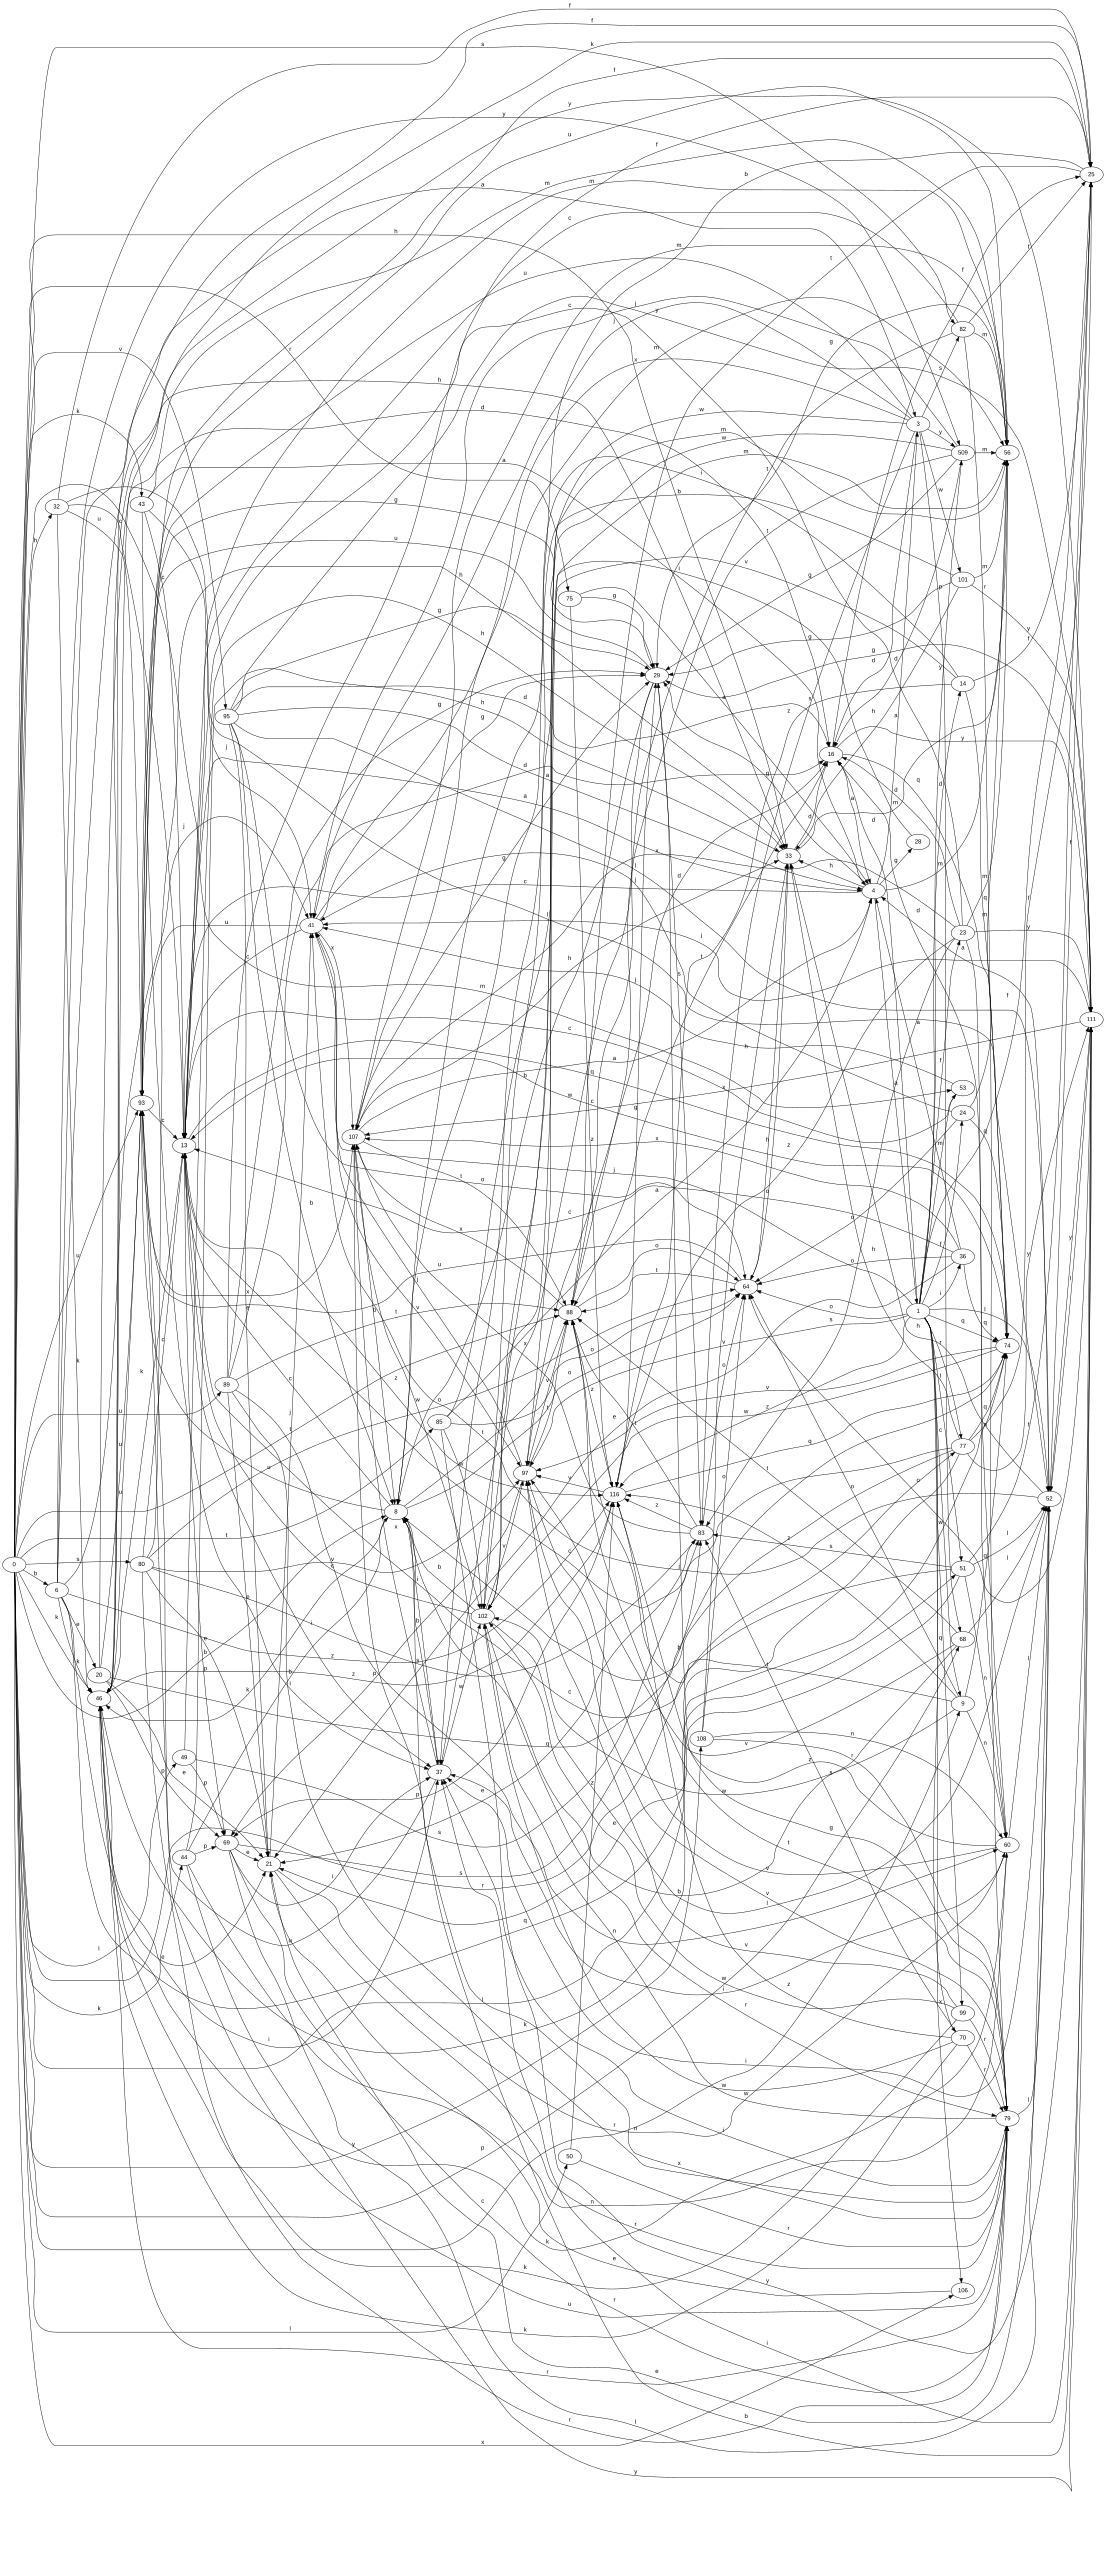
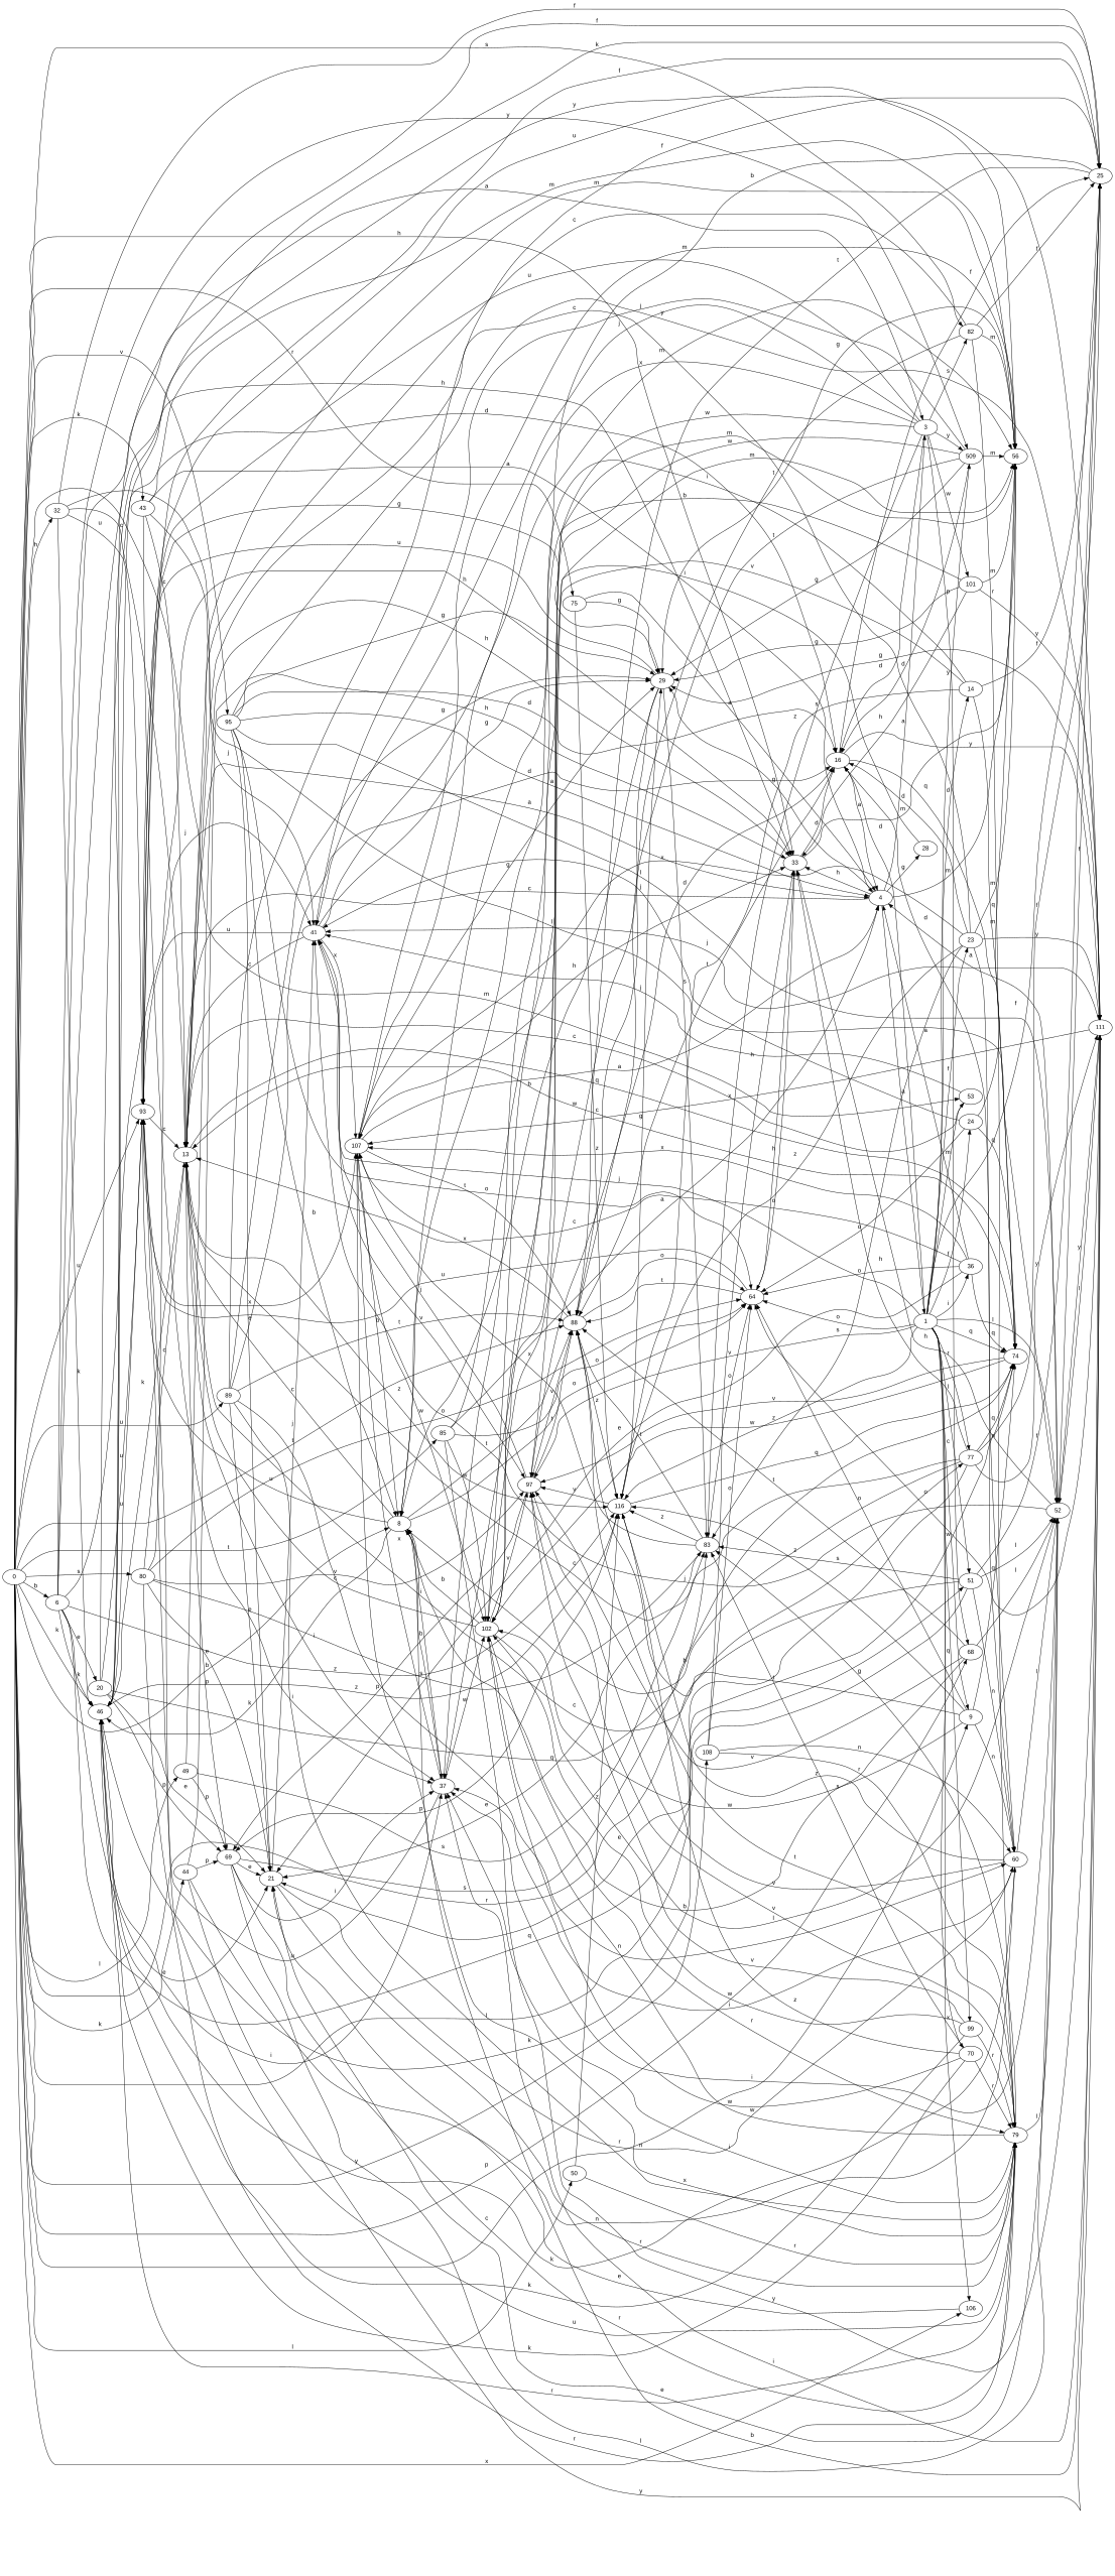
  strict digraph {
    fontname="Liberation Sans"
    rankdir=LR
    node [fontname="Liberation Sans"]
    edge [fontname="Liberation Sans"]
    0
    6
    8
    9
    32
    33
    43
    44
    46
    49
    50
    51
    53
    68
    75
    77
    80
    82
    85
    88
    89
    93
    95
    106
    108
    41
    74
    n28 [label=509]
    116
    3
    20
    21
    111
    64
    13
    37
    102
    60
    25
    52
    16
    56
    4
    69
    79
    83
    97
    29
    107
    1
    14
    23
    24
    36
    70
    99
    101
    28
    0 -> 6 [label=b]
    0 -> 8 [label=b]
    0 -> 9 [label=c]
    0 -> 32 [label=h]
    0 -> 33 [label=h]
    0 -> 43 [label=k]
    0 -> 44 [label=k]
    0 -> 46 [label=k]
    0 -> 49 [label=l]
    0 -> 50 [label=l]
    0 -> 51 [label=l]
    0 -> 53 [label=m]
    0 -> 68 [label=p]
    0 -> 75 [label=r]
    0 -> 77 [label=r]
    0 -> 80 [label=s]
    0 -> 82 [label=s]
    0 -> 85 [label=t]
    0 -> 88 [label=t]
    0 -> 89 [label=u]
    0 -> 93 [label=u]
    0 -> 95 [label=v]
    0 -> 106 [label=x]
    0 -> 108 [label=y]
    6 -> 46 [label=k]
    6 -> 41 [label=j]
    6 -> 74 [label=q]
    6 -> n28 [label=y]
    6 -> 116 [label=z]
    6 -> 3 [label=a]
    6 -> 20 [label=e]
    6 -> 21 [label=e]
    6 -> 111 [label=y]
    8 -> 46 [label=k]
    8 -> 88 [label=t]
    8 -> 93 [label=u]
    8 -> 64 [label=o]
    8 -> 13 [label=c]
    8 -> 37 [label=i]
    9 -> 88 [label=t]
    9 -> 74 [label=q]
    9 -> 116 [label=z]
    9 -> 64 [label=o]
    9 -> 102 [label=w]
    9 -> 60 [label=n]
    32 -> 46 [label=k]
    32 -> 93 [label=u]
    32 -> 13 [label=c]
    32 -> 25 [label=f]
    32 -> 52 [label=l]
    33 -> 64 [label=o]
    33 -> 16 [label=d]
    33 -> 56 [label=m]
    43 -> 41 [label=j]
    43 -> 13 [label=c]
    43 -> 37 [label=i]
    43 -> 16 [label=d]
    43 -> 4 [label=a]
-   44 -> 8 [label=b]
    44 -> 33 [label=h]
    44 -> 111 [label=y]
    44 -> 60 [label=n]
    44 -> 69 [label=p]
    46 -> 93 [label=u]
    46 -> 116 [label=z]
    46 -> 37 [label=i]
    46 -> 25 [label=f]
    46 -> 56 [label=m]
    46 -> 79 [label=r]
    49 -> 33 [label=h]
    49 -> 69 [label=p]
    49 -> 83 [label=s]
    50 -> 116 [label=z]
    50 -> 79 [label=r]
    51 -> 46 [label=k]
    51 -> 13 [label=c]
    51 -> 60 [label=n]
    51 -> 25 [label=f]
    51 -> 52 [label=l]
    51 -> 83 [label=s]
    53 -> 41 [label=j]
    53 -> 13 [label=c]
    68 -> 8 [label=b]
    68 -> 88 [label=t]
    68 -> 52 [label=l]
    68 -> 97 [label=v]
    75 -> 116 [label=z]
    75 -> 4 [label=a]
    75 -> 29 [label=g]
    77 -> 8 [label=b]
    77 -> 33 [label=h]
    77 -> 74 [label=q]
    77 -> 21 [label=e]
    77 -> 111 [label=y]
    77 -> 13 [label=c]
    77 -> 25 [label=f]
    80 -> 33 [label=h]
    80 -> 21 [label=e]
    80 -> 64 [label=o]
    80 -> 13 [label=c]
    80 -> 79 [label=r]
    80 -> 83 [label=s]
    80 -> 97 [label=v]
    82 -> 88 [label=t]
    82 -> 13 [label=c]
    82 -> 25 [label=f]
    82 -> 56 [label=m]
    82 -> 79 [label=r]
    85 -> 111 [label=y]
    85 -> 64 [label=o]
    85 -> 102 [label=w]
    85 -> 56 [label=m]
    85 -> 4 [label=a]
    88 -> 116 [label=z]
    88 -> 64 [label=o]
    88 -> 97 [label=v]
    88 -> 107 [label=x]
    89 -> 88 [label=t]
    89 -> 21 [label=e]
    89 -> 60 [label=n]
    89 -> 25 [label=f]
    89 -> 16 [label=d]
    89 -> 79 [label=r]
    89 -> 29 [label=g]
    93 -> 13 [label=c]
    93 -> 25 [label=f]
    93 -> 29 [label=g]
    93 -> 107 [label=x]
    95 -> 8 [label=b]
    95 -> 21 [label=e]
    95 -> 111 [label=y]
    95 -> 64 [label=o]
    95 -> 52 [label=l]
    95 -> 16 [label=d]
    95 -> 4 [label=a]
    95 -> 29 [label=g]
    106 -> 21 [label=e]
    108 -> 33 [label=h]
    108 -> 64 [label=o]
    108 -> 60 [label=n]
    108 -> 79 [label=r]
    41 -> 93 [label=u]
    41 -> 13 [label=c]
    41 -> 56 [label=m]
    41 -> 97 [label=v]
    41 -> 29 [label=g]
    41 -> 107 [label=x]
    74 -> 13 [label=c]
    74 -> 102 [label=w]
    74 -> 97 [label=v]
    n28 -> 88 [label=t]
    n28 -> 41 [label=j]
    n28 -> 102 [label=w]
    n28 -> 16 [label=d]
    n28 -> 56 [label=m]
    n28 -> 29 [label=g]
    116 -> 74 [label=q]
    116 -> 69 [label=p]
    116 -> 97 [label=v]
    116 -> 29 [label=g]
    3 -> 68 [label=p]
    3 -> 82 [label=s]
    3 -> 93 [label=u]
    3 -> 41 [label=j]
    3 -> n28 [label=y]
    3 -> 102 [label=w]
    3 -> 16 [label=d]
    3 -> 83 [label=s]
    3 -> 107 [label=x]
    3 -> 101 [label=w]
    20 -> 33 [label=h]
    20 -> 93 [label=u]
    20 -> 74 [label=q]
    20 -> 21 [label=e]
    20 -> 69 [label=p]
    21 -> 41 [label=j]
    21 -> 60 [label=n]
    21 -> 79 [label=r]
    111 -> 8 [label=b]
    111 -> 41 [label=j]
    111 -> 64 [label=o]
    111 -> 37 [label=i]
    111 -> 52 [label=l]
    111 -> 29 [label=g]
    111 -> 107 [label=x]
    64 -> 33 [label=h]
    64 -> 88 [label=t]
    64 -> 93 [label=u]
    13 -> 46 [label=k]
    13 -> 74 [label=q]
    13 -> 116 [label=z]
    13 -> 37 [label=i]
    13 -> 56 [label=m]
    13 -> 4 [label=a]
    13 -> 69 [label=p]
    37 -> 8 [label=b]
    37 -> 93 [label=u]
    37 -> 102 [label=w]
    37 -> 107 [label=x]
    102 -> 8 [label=b]
    102 -> 13 [label=c]
    102 -> 52 [label=l]
    102 -> 56 [label=m]
    102 -> 79 [label=r]
    102 -> 97 [label=v]
    60 -> 46 [label=k]
    60 -> 116 [label=z]
    60 -> 37 [label=i]
    60 -> 52 [label=l]
    60 -> 16 [label=d]
    60 -> 97 [label=v]
    25 -> 8 [label=b]
    25 -> 46 [label=k]
    25 -> 88 [label=t]
    52 -> 33 [label=h]
    52 -> 41 [label=j]
    52 -> 21 [label=e]
    52 -> 111 [label=y]
    52 -> 37 [label=i]
    52 -> 25 [label=f]
    52 -> 4 [label=a]
    16 -> 88 [label=t]
    16 -> 74 [label=q]
    16 -> 111 [label=y]
    16 -> 25 [label=f]
    16 -> 4 [label=a]
    56 -> 93 [label=u]
    56 -> 29 [label=g]
    4 -> 33 [label=h]
    4 -> 3 [label=a]
    4 -> 13 [label=c]
    4 -> 56 [label=m]
    4 -> 29 [label=g]
    4 -> 1 [label=a]
    4 -> 28 [label=g]
    69 -> 21 [label=e]
    69 -> 37 [label=i]
    69 -> 52 [label=l]
    69 -> 79 [label=r]
    69 -> 83 [label=s]
    79 -> 88 [label=t]
    79 -> 93 [label=u]
    79 -> 37 [label=i]
    79 -> 102 [label=w]
    79 -> 52 [label=l]
    79 -> 97 [label=v]
-   79 -> 29 [label=g]
+   79 -> 83 [label=g]
    79 -> 107 [label=x]
    83 -> 88 [label=t]
    83 -> 116 [label=z]
    83 -> 21 [label=e]
    83 -> 64 [label=o]
    83 -> 107 [label=x]
    97 -> 88 [label=t]
    97 -> 41 [label=j]
    97 -> 16 [label=d]
    97 -> 69 [label=p]
    29 -> 8 [label=b]
    29 -> 93 [label=u]
    29 -> 102 [label=w]
    29 -> 83 [label=s]
    107 -> 8 [label=b]
    107 -> 33 [label=h]
    107 -> 88 [label=t]
    107 -> 102 [label=w]
    107 -> 56 [label=m]
    107 -> 4 [label=a]
    107 -> 29 [label=g]
    1 -> 9 [label=c]
    1 -> 51 [label=l]
    1 -> 53 [label=m]
    1 -> 77 [label=r]
    1 -> 106 [label=x]
    1 -> 41 [label=j]
    1 -> 74 [label=q]
    1 -> n28 [label=y]
    1 -> 116 [label=z]
    1 -> 64 [label=o]
    1 -> 25 [label=f]
    1 -> 52 [label=l]
    1 -> 16 [label=d]
    1 -> 97 [label=v]
    1 -> 14 [label=d]
    1 -> 23 [label=f]
    1 -> 24 [label=f]
    1 -> 36 [label=i]
    1 -> 70 [label=q]
    1 -> 99 [label=w]
    14 -> 74 [label=q]
    14 -> 116 [label=z]
    14 -> 37 [label=i]
    14 -> 25 [label=f]
    14 -> 97 [label=v]
    23 -> 116 [label=z]
    23 -> 111 [label=y]
    23 -> 13 [label=c]
    23 -> 60 [label=n]
    23 -> 16 [label=d]
    23 -> 56 [label=m]
    23 -> 83 [label=s]
    23 -> 107 [label=x]
    24 -> 41 [label=j]
    24 -> 74 [label=q]
    24 -> 64 [label=o]
    24 -> 56 [label=m]
    36 -> 74 [label=q]
    36 -> 21 [label=e]
    36 -> 64 [label=o]
    36 -> 13 [label=c]
    36 -> 4 [label=a]
    36 -> 107 [label=x]
    70 -> 46 [label=k]
    70 -> 116 [label=z]
    70 -> 102 [label=w]
    70 -> 79 [label=r]
    70 -> 83 [label=s]
    99 -> 46 [label=k]
    99 -> 102 [label=w]
    99 -> 79 [label=r]
    99 -> 97 [label=v]
    101 -> 8 [label=b]
    101 -> 33 [label=h]
    101 -> 111 [label=y]
    101 -> 56 [label=m]
    101 -> 29 [label=g]
    28 -> 37 [label=i]
  }
